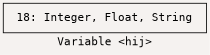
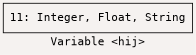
  digraph {
    bgcolor="#f5f2f0"
    fontname="Consolas,Monaco,'Andale Mono','Ubuntu Mono',monospace"
    label="Variable <hij>"
    rankdir=LR
-   n1 [fontname="Consolas,Monaco,'Andale Mono','Ubuntu Mono',monospace" label=" 18: Integer, Float, String " shape=box]
+   n1 [fontname="Consolas,Monaco,'Andale Mono','Ubuntu Mono',monospace" label="11: Integer, Float, String" shape=box]
  }
